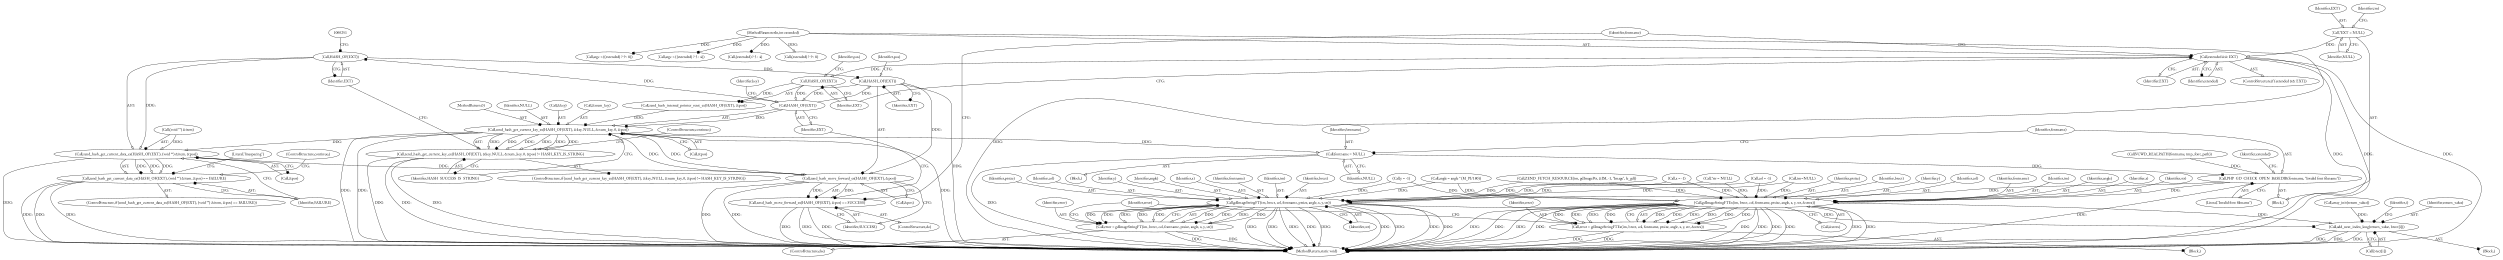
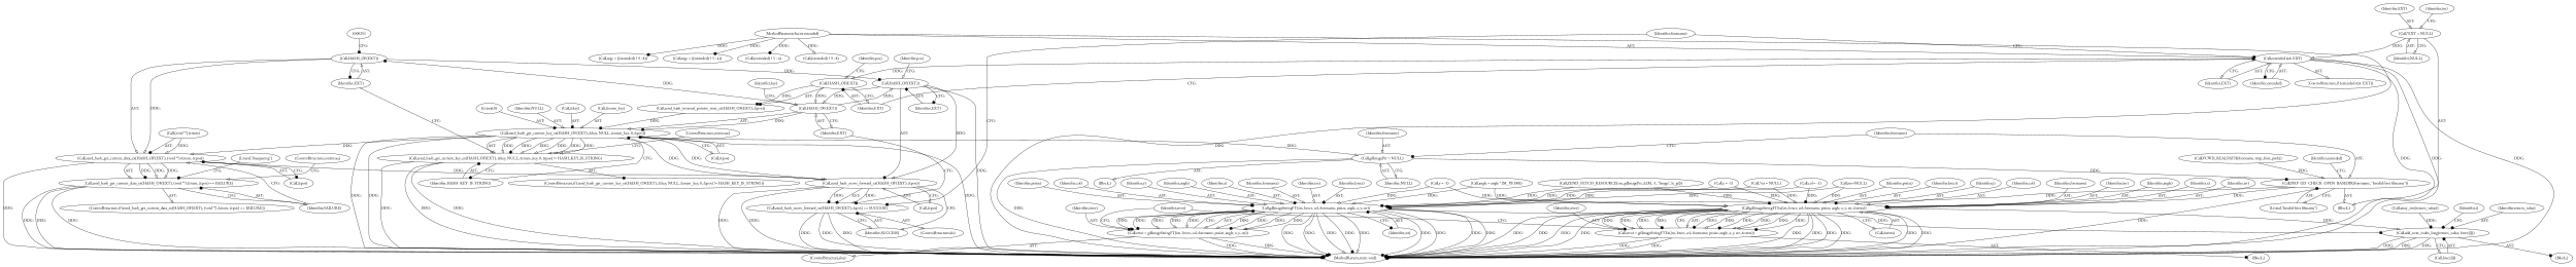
  digraph {
    fontname="EB Garamond"
    node [fontname="EB Garamond"]
    edge [arrowhead=onormal fontname="EB Garamond"]
    n1 [label="(Call,HASH_OF(EXT))"]
    n2 [label="(Call,HASH_OF(EXT))"]
    n3 [label="(Call,zend_hash_get_current_data_ex(HASH_OF(EXT), (void **) &item, &pos))"]
    n4 [label="(Identifier,EXT)"]
    n5 [label="(Call,HASH_OF(EXT))"]
    n6 [label="(MethodReturn,static void)"]
    n7 [label="(Call,zend_hash_move_forward_ex(HASH_OF(EXT), &pos))"]
    n8 [label="(Identifier,EXT)"]
    n9 [label="(Call,zend_hash_get_current_data_ex(HASH_OF(EXT), (void **) &item, &pos) == FAILURE)"]
    n10 [label="(Call,&pos)"]
    n11 [label="(Call,zend_hash_get_current_key_ex(HASH_OF(EXT), &key, NULL, &num_key, 0, &pos) != HASH_KEY_IS_STRING)"]
    n12 [label="(Call,zend_hash_get_current_key_ex(HASH_OF(EXT), &key, NULL, &num_key, 0, &pos))"]
    n13 [label="(Identifier,EXT)"]
-   n14 [label="(Call,fontname = NULL)"]
+   n14 [label="(Call,gdImagePtr = NULL)"]
    n15 [label="(Call,&pos)"]
    n16 [label="(Call,zend_hash_move_forward_ex(HASH_OF(EXT), &pos) == SUCCESS)"]
    n17 [label="(Call,HASH_OF(EXT))"]
    n18 [label="(Call,zend_hash_internal_pointer_reset_ex(HASH_OF(EXT), &pos))"]
    n19 [label="(Identifier,EXT)"]
    n20 [label="(Call,extended && EXT)"]
    n21 [label="(Identifier,EXT)"]
    n22 [label="(Identifier,extended)"]
    n23 [label="(ControlStructure,if (extended && EXT))"]
    n24 [label="(MethodParameterIn,int extended)"]
    n25 [label="(Call,argc > ((extended) ? 9 : 8))"]
    n26 [label="(Call,argc > ((extended) ? 5 : 4))"]
    n27 [label="(Call,(extended) ? 5 : 4)"]
    n28 [label="(Call,(extended) ? 9 : 8)"]
    n29 [label="(Call,*EXT = NULL)"]
    n30 [label="(Block,)"]
    n31 [label="(Identifier,NULL)"]
    n32 [label="(Call,&pos)"]
    n33 [label="(Identifier,SUCCESS)"]
    n34 [label="(ControlStructure,if (zend_hash_get_current_data_ex(HASH_OF(EXT), (void **) &item, &pos) == FAILURE))"]
    n35 [label="(Identifier,FAILURE)"]
    n36 [label="(ControlStructure,do)"]
-   n37 [label="(Identifier,HASH_SUCCESS_IS_STRING)"]
+   n37 [label="(Identifier,HASH_KEY_IS_STRING)"]
    n38 [label="(ControlStructure,if (zend_hash_get_current_key_ex(HASH_OF(EXT), &key, NULL, &num_key, 0, &pos) != HASH_KEY_IS_STRING))"]
    n39 [label="(Call,PHP_GD_CHECK_OPEN_BASEDIR(fontname, \"Invalid font filename\"))"]
    n40 [label="(Block,)"]
    n41 [label="(Identifier,NULL)"]
    n42 [label="(Call,gdImageStringFTEx(im, brect, col, fontname, ptsize, angle, x, y, str, &strex))"]
    n43 [label="(Call,gdImageStringFT(im, brect, col, fontname, ptsize, angle, x, y, str))"]
    n44 [label="(Literal,\"Invalid font filename\")"]
    n45 [label="(Call,error = gdImageStringFTEx(im, brect, col, fontname, ptsize, angle, x, y, str, &strex))"]
    n46 [label="(Call,add_next_index_long(return_value, brect[i]))"]
    n47 [label="(Call,&strex)"]
    n48 [label="(Call,error = gdImageStringFT(im, brect, col, fontname, ptsize, angle, x, y, str))"]
    n49 [label="(Identifier,str)"]
    n50 [label="(Block,)"]
    n51 [label="(Block,)"]
    n52 [label="(Call,brect[i])"]
    n53 [label="(ControlStructure,else)"]
    n54 [label="(Call,array_init(return_value))"]
    n55 [label="(Call,y = -1)"]
    n56 [label="(Call,col = -1)"]
    n57 [label="(Identifier,ptsize)"]
    n58 [label="(Identifier,fontname)"]
    n59 [label="(Identifier,fontname)"]
    n60 [label="(Identifier,pos)"]
    n61 [label="(Call,x = -1)"]
    n62 [label="(Identifier,error)"]
    n63 [label="(Identifier,EXT)"]
    n64 [label="(Call,(void **) &item)"]
    n65 [label="(Call,VCWD_REALPATH(fontname, tmp_font_path))"]
    n66 [label="(Identifier,im)"]
    n67 [label="(Identifier,brect)"]
    n68 [label="(Identifier,fontname)"]
    n69 [label="(Identifier,angle)"]
    n70 [label="(Identifier,key)"]
    n71 [label="(Identifier,x)"]
    n72 [label="(Call,im=NULL)"]
    n73 [label="(Call,angle = angle * (M_PI/180))"]
    n74 [label="(Identifier,extended)"]
    n75 [label="(Identifier,im)"]
    n76 [label="(Call,ZEND_FETCH_RESOURCE(im, gdImagePtr, &IM, -1, \"Image\", le_gd))"]
    n77 [label="(Identifier,str)"]
    n78 [label="(Identifier,ptsize)"]
    n79 [label="(Identifier,col)"]
    n80 [label="(Identifier,fontname)"]
    n81 [label="(Identifier,brect)"]
    n82 [label="(ControlStructure,continue;)"]
    n83 [label="(Identifier,y)"]
    n84 [label="(Identifier,angle)"]
    n85 [label="(Call,&num_key)"]
    n86 [label="(Identifier,y)"]
    n87 [label="(Identifier,col)"]
    n88 [label="(Identifier,i)"]
    n89 [label="(Identifier,x)"]
    n90 [label="(Identifier,error)"]
-   n91 [label="(MethodReturn,0)"]
+   n91 [label="(Literal,0)"]
    n92 [label="(Call,*str = NULL)"]
    n93 [label="(Identifier,return_value)"]
    n94 [label="(Identifier,im)"]
    n95 [label="(ControlStructure,continue;)"]
    n96 [label="(Literal,\"linespacing\")"]
    n97 [label="(Identifier,NULL)"]
    n98 [label="(Identifier,error)"]
    n99 [label="(Identifier,pos)"]
    n100 [label="(Call,&key)"]
    n101 [label="(Identifier,fontname)"]
    1000251
    n1 -> n2 [arrowhead=box label="DDG: "]
    n1 -> n3 [label="AST: "]
    n1 -> n3 [label="DDG: "]
    n1 -> n4 [arrowhead=box label="CFG: "]
    n2 -> n5 [label="DDG: "]
    n2 -> n6 [arrowhead=box label="DDG: "]
    n2 -> n7 [arrowhead=box label="AST: "]
    n2 -> n7 [label="DDG: "]
    n2 -> n8 [arrowhead=box label="CFG: "]
    n3 -> n6 [arrowhead=box label="DDG: "]
    n3 -> n7 [label="DDG: "]
    n3 -> n9 [label="AST: "]
    n3 -> n9 [arrowhead=box label="DDG: "]
    n3 -> n9 [label="DDG: "]
    n3 -> n9 [label="DDG: "]
    n3 -> n10 [arrowhead=box label="CFG: "]
    n4 -> n1 [label="AST: "]
    n4 -> n11 [label="CFG: "]
    n5 -> n1 [arrowhead=box label="DDG: "]
    n5 -> n2 [label="DDG: "]
    n5 -> n12 [label="AST: "]
    n5 -> n12 [arrowhead=box label="DDG: "]
    n5 -> n13 [label="CFG: "]
    n7 -> n6 [label="DDG: "]
    n7 -> n6 [label="DDG: "]
    n7 -> n12 [arrowhead=box label="DDG: "]
    n7 -> n16 [arrowhead=box label="AST: "]
    n7 -> n16 [label="DDG: "]
    n7 -> n16 [arrowhead=box label="DDG: "]
    n7 -> n32 [label="CFG: "]
    n7 -> n33 [label="CFG: "]
    n8 -> n2 [arrowhead=box label="AST: "]
    n9 -> n6 [label="DDG: "]
    n9 -> n6 [arrowhead=box label="DDG: "]
    n9 -> n6 [label="DDG: "]
    n9 -> n34 [label="AST: "]
    n9 -> n35 [label="CFG: "]
    n10 -> n3 [arrowhead=box label="AST: "]
    n11 -> n6 [arrowhead=box label="DDG: "]
    n11 -> n6 [label="DDG: "]
    n11 -> n6 [label="DDG: "]
    n11 -> n37 [arrowhead=box label="CFG: "]
    n11 -> n38 [arrowhead=box label="AST: "]
    n12 -> n3 [label="DDG: "]
    n12 -> n6 [label="DDG: "]
    n12 -> n6 [label="DDG: "]
    n12 -> n6 [arrowhead=box label="DDG: "]
    n12 -> n7 [label="DDG: "]
    n12 -> n11 [label="AST: "]
    n12 -> n11 [label="DDG: "]
    n12 -> n11 [arrowhead=box label="DDG: "]
    n12 -> n11 [label="DDG: "]
    n12 -> n11 [label="DDG: "]
    n12 -> n11 [label="DDG: "]
    n12 -> n11 [label="DDG: "]
    n12 -> n14 [label="DDG: "]
    n12 -> n15 [label="CFG: "]
    n13 -> n5 [label="AST: "]
    n13 -> n16 [arrowhead=box label="CFG: "]
    n14 -> n6 [arrowhead=box label="DDG: "]
    n14 -> n39 [arrowhead=box label="DDG: "]
    n14 -> n40 [label="AST: "]
    n14 -> n41 [label="CFG: "]
    n15 -> n12 [label="AST: "]
    n16 -> n6 [label="DDG: "]
    n16 -> n6 [label="DDG: "]
    n16 -> n6 [arrowhead=box label="DDG: "]
    n16 -> n33 [label="CFG: "]
    n16 -> n36 [label="AST: "]
    n17 -> n5 [label="DDG: "]
    n17 -> n18 [arrowhead=box label="AST: "]
    n17 -> n18 [arrowhead=box label="DDG: "]
    n17 -> n19 [label="CFG: "]
    n18 -> n12 [arrowhead=box label="DDG: "]
    n19 -> n17 [arrowhead=box label="AST: "]
    n19 -> n20 [arrowhead=box label="CFG: "]
    n20 -> n6 [arrowhead=box label="DDG: "]
    n20 -> n6 [arrowhead=box label="DDG: "]
    n20 -> n6 [label="DDG: "]
    n20 -> n17 [label="DDG: "]
    n20 -> n21 [label="CFG: "]
    n20 -> n22 [arrowhead=box label="CFG: "]
    n20 -> n23 [label="AST: "]
    n21 -> n20 [label="AST: "]
    n22 -> n20 [label="AST: "]
    n24 -> n6 [label="DDG: "]
    n24 -> n20 [label="AST: "]
    n24 -> n25 [arrowhead=box label="DDG: "]
    n24 -> n26 [arrowhead=box label="DDG: "]
    n24 -> n27 [arrowhead=box label="DDG: "]
    n24 -> n28 [label="DDG: "]
    n29 -> n20 [label="DDG: "]
    n29 -> n30 [label="AST: "]
    n29 -> n31 [label="CFG: "]
    n31 -> n29 [label="AST: "]
    n32 -> n7 [label="AST: "]
    n33 -> n16 [arrowhead=box label="AST: "]
    n35 -> n3 [label="CFG: "]
    n35 -> n9 [arrowhead=box label="AST: "]
    n37 -> n11 [arrowhead=box label="AST: "]
    n37 -> n12 [arrowhead=box label="CFG: "]
    n39 -> n6 [label="DDG: "]
    n39 -> n30 [label="AST: "]
    n39 -> n42 [arrowhead=box label="DDG: "]
    n39 -> n43 [label="DDG: "]
    n39 -> n44 [label="CFG: "]
    n41 -> n14 [label="AST: "]
    n42 -> n6 [arrowhead=box label="DDG: "]
    n42 -> n6 [arrowhead=box label="DDG: "]
    n42 -> n6 [label="DDG: "]
    n42 -> n6 [arrowhead=box label="DDG: "]
    n42 -> n6 [label="DDG: "]
    n42 -> n6 [arrowhead=box label="DDG: "]
    n42 -> n6 [label="DDG: "]
    n42 -> n6 [label="DDG: "]
    n42 -> n6 [arrowhead=box label="DDG: "]
    n42 -> n6 [arrowhead=box label="DDG: "]
    n42 -> n45 [label="AST: "]
    n42 -> n45 [arrowhead=box label="DDG: "]
    n42 -> n45 [label="DDG: "]
    n42 -> n45 [arrowhead=box label="DDG: "]
    n42 -> n45 [label="DDG: "]
    n42 -> n45 [label="DDG: "]
    n42 -> n45 [arrowhead=box label="DDG: "]
    n42 -> n45 [arrowhead=box label="DDG: "]
    n42 -> n45 [label="DDG: "]
    n42 -> n45 [label="DDG: "]
    n42 -> n45 [arrowhead=box label="DDG: "]
    n42 -> n46 [label="DDG: "]
    n42 -> n47 [label="CFG: "]
    n43 -> n6 [arrowhead=box label="DDG: "]
    n43 -> n6 [arrowhead=box label="DDG: "]
    n43 -> n6 [label="DDG: "]
    n43 -> n6 [arrowhead=box label="DDG: "]
    n43 -> n6 [label="DDG: "]
    n43 -> n6 [arrowhead=box label="DDG: "]
    n43 -> n6 [arrowhead=box label="DDG: "]
    n43 -> n6 [label="DDG: "]
    n43 -> n6 [arrowhead=box label="DDG: "]
    n43 -> n46 [arrowhead=box label="DDG: "]
    n43 -> n48 [label="AST: "]
    n43 -> n48 [label="DDG: "]
    n43 -> n48 [arrowhead=box label="DDG: "]
    n43 -> n48 [label="DDG: "]
    n43 -> n48 [label="DDG: "]
    n43 -> n48 [label="DDG: "]
    n43 -> n48 [arrowhead=box label="DDG: "]
    n43 -> n48 [label="DDG: "]
    n43 -> n48 [label="DDG: "]
    n43 -> n48 [label="DDG: "]
    n43 -> n49 [arrowhead=box label="CFG: "]
    n44 -> n39 [arrowhead=box label="AST: "]
    n45 -> n6 [label="DDG: "]
    n45 -> n6 [label="DDG: "]
    n45 -> n42 [label="CFG: "]
    n45 -> n50 [arrowhead=box label="AST: "]
    n46 -> n6 [arrowhead=box label="DDG: "]
    n46 -> n6 [arrowhead=box label="DDG: "]
    n46 -> n6 [arrowhead=box label="DDG: "]
    n46 -> n51 [arrowhead=box label="AST: "]
    n46 -> n52 [label="CFG: "]
    n47 -> n42 [label="AST: "]
    n48 -> n6 [arrowhead=box label="DDG: "]
    n48 -> n6 [arrowhead=box label="DDG: "]
    n48 -> n43 [arrowhead=box label="CFG: "]
    n48 -> n53 [label="AST: "]
    n49 -> n43 [arrowhead=box label="AST: "]
    n52 -> n46 [arrowhead=box label="AST: "]
    n54 -> n46 [arrowhead=box label="DDG: "]
    n55 -> n42 [label="DDG: "]
    n55 -> n43 [label="DDG: "]
    n56 -> n42 [arrowhead=box label="DDG: "]
    n56 -> n43 [arrowhead=box label="DDG: "]
    n57 -> n43 [arrowhead=box label="AST: "]
    n58 -> n14 [arrowhead=box label="CFG: "]
    n58 -> n39 [label="AST: "]
    n59 -> n43 [label="AST: "]
    n60 -> n2 [label="CFG: "]
    n61 -> n42 [label="DDG: "]
    n61 -> n43 [arrowhead=box label="DDG: "]
    n62 -> n45 [label="CFG: "]
    n62 -> n48 [arrowhead=box label="CFG: "]
    n63 -> n29 [label="AST: "]
    n64 -> n3 [arrowhead=box label="AST: "]
    n64 -> n3 [label="DDG: "]
    n65 -> n39 [label="DDG: "]
    n66 -> n42 [label="AST: "]
    n67 -> n43 [arrowhead=box label="AST: "]
    n68 -> n16 [arrowhead=box label="CFG: "]
    n68 -> n20 [arrowhead=box label="CFG: "]
    n69 -> n42 [arrowhead=box label="AST: "]
    n70 -> n5 [label="CFG: "]
    n71 -> n42 [arrowhead=box label="AST: "]
    n72 -> n42 [label="DDG: "]
    n72 -> n43 [arrowhead=box label="DDG: "]
    n73 -> n42 [label="DDG: "]
    n73 -> n43 [label="DDG: "]
    n74 -> n39 [label="CFG: "]
    n75 -> n29 [label="CFG: "]
    n76 -> n42 [arrowhead=box label="DDG: "]
    n76 -> n43 [label="DDG: "]
    n77 -> n42 [label="AST: "]
    n78 -> n42 [label="AST: "]
    n79 -> n43 [arrowhead=box label="AST: "]
    n80 -> n14 [label="AST: "]
    n81 -> n42 [arrowhead=box label="AST: "]
    n82 -> n11 [label="CFG: "]
    n83 -> n43 [label="AST: "]
    n84 -> n43 [label="AST: "]
    n85 -> n12 [label="AST: "]
    n86 -> n42 [label="AST: "]
    n87 -> n42 [label="AST: "]
    n88 -> n46 [arrowhead=box label="CFG: "]
    n89 -> n43 [arrowhead=box label="AST: "]
    n90 -> n48 [arrowhead=box label="AST: "]
    n91 -> n12 [arrowhead=box label="AST: "]
    n92 -> n42 [label="DDG: "]
    n92 -> n43 [arrowhead=box label="DDG: "]
    n93 -> n46 [arrowhead=box label="AST: "]
    n94 -> n43 [label="AST: "]
    n95 -> n9 [label="CFG: "]
    n96 -> n9 [arrowhead=box label="CFG: "]
    n97 -> n12 [label="AST: "]
    n98 -> n45 [label="AST: "]
    n99 -> n17 [label="CFG: "]
    n100 -> n12 [arrowhead=box label="AST: "]
    n101 -> n42 [label="AST: "]
    1000251 -> n1 [arrowhead=box label="CFG: "]
  }
